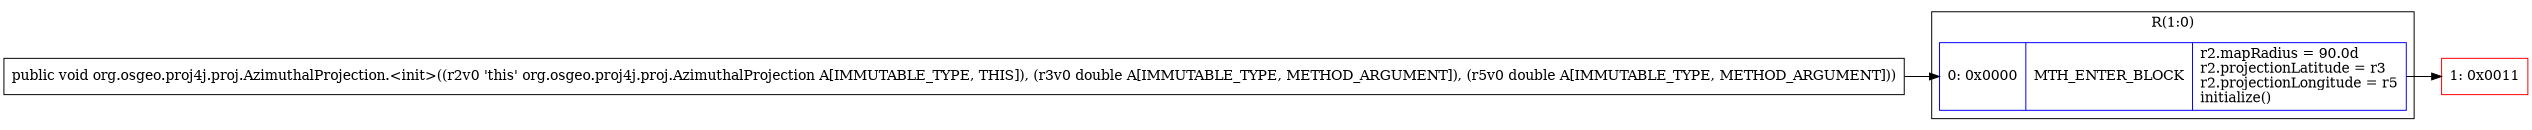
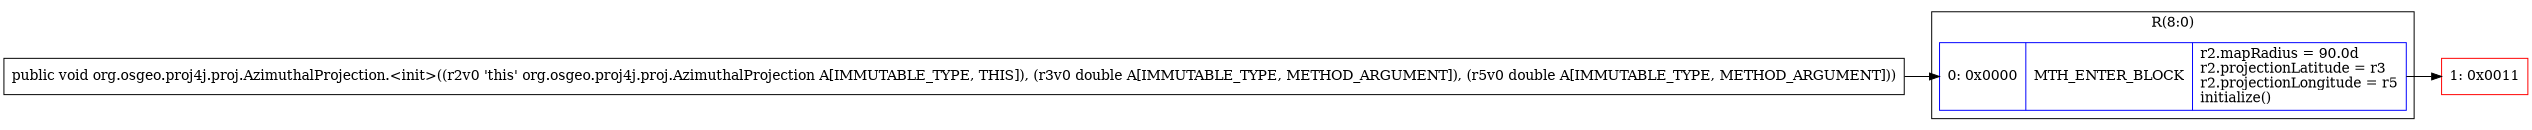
  digraph {
    rankdir=LR
    node [shape=record]
    n1 [color=blue label="{0\:\ 0x0000|MTH_ENTER_BLOCK\l|r2.mapRadius = 90.0d\lr2.projectionLatitude = r3\lr2.projectionLongitude = r5\linitialize()\l}"]
    n2 [color=red label="{1\:\ 0x0011}"]
    n3 [label="{public void org.osgeo.proj4j.proj.AzimuthalProjection.\<init\>((r2v0 'this' org.osgeo.proj4j.proj.AzimuthalProjection A[IMMUTABLE_TYPE, THIS]), (r3v0 double A[IMMUTABLE_TYPE, METHOD_ARGUMENT]), (r5v0 double A[IMMUTABLE_TYPE, METHOD_ARGUMENT])) }"]
    subgraph cluster_1 {
-     label="R(1:0)"
+     label="R(8:0)"
      n1
    }
    n1 -> n2
    n3 -> n1
  }
